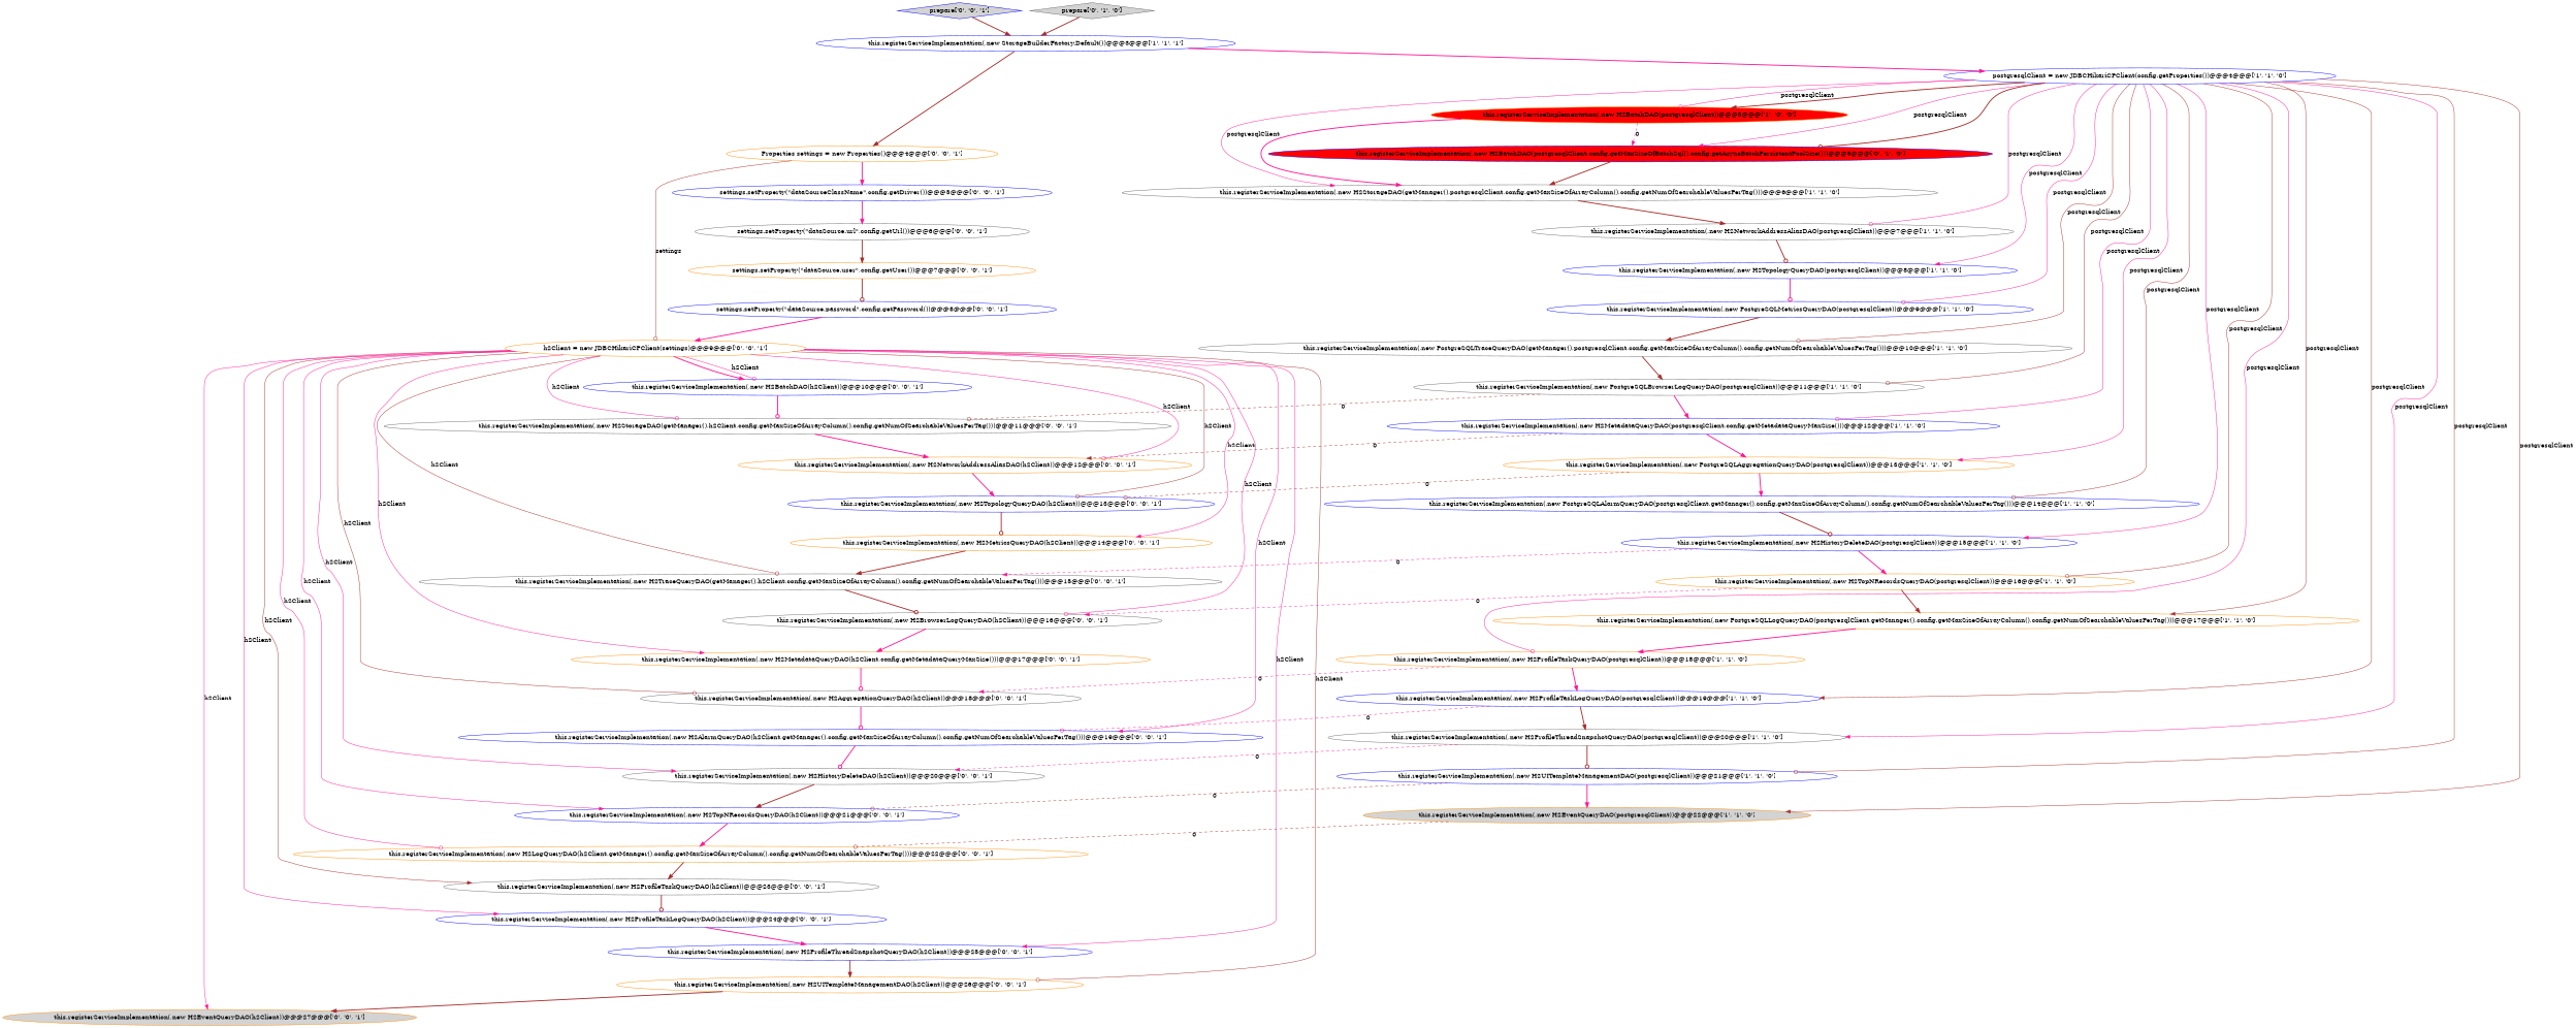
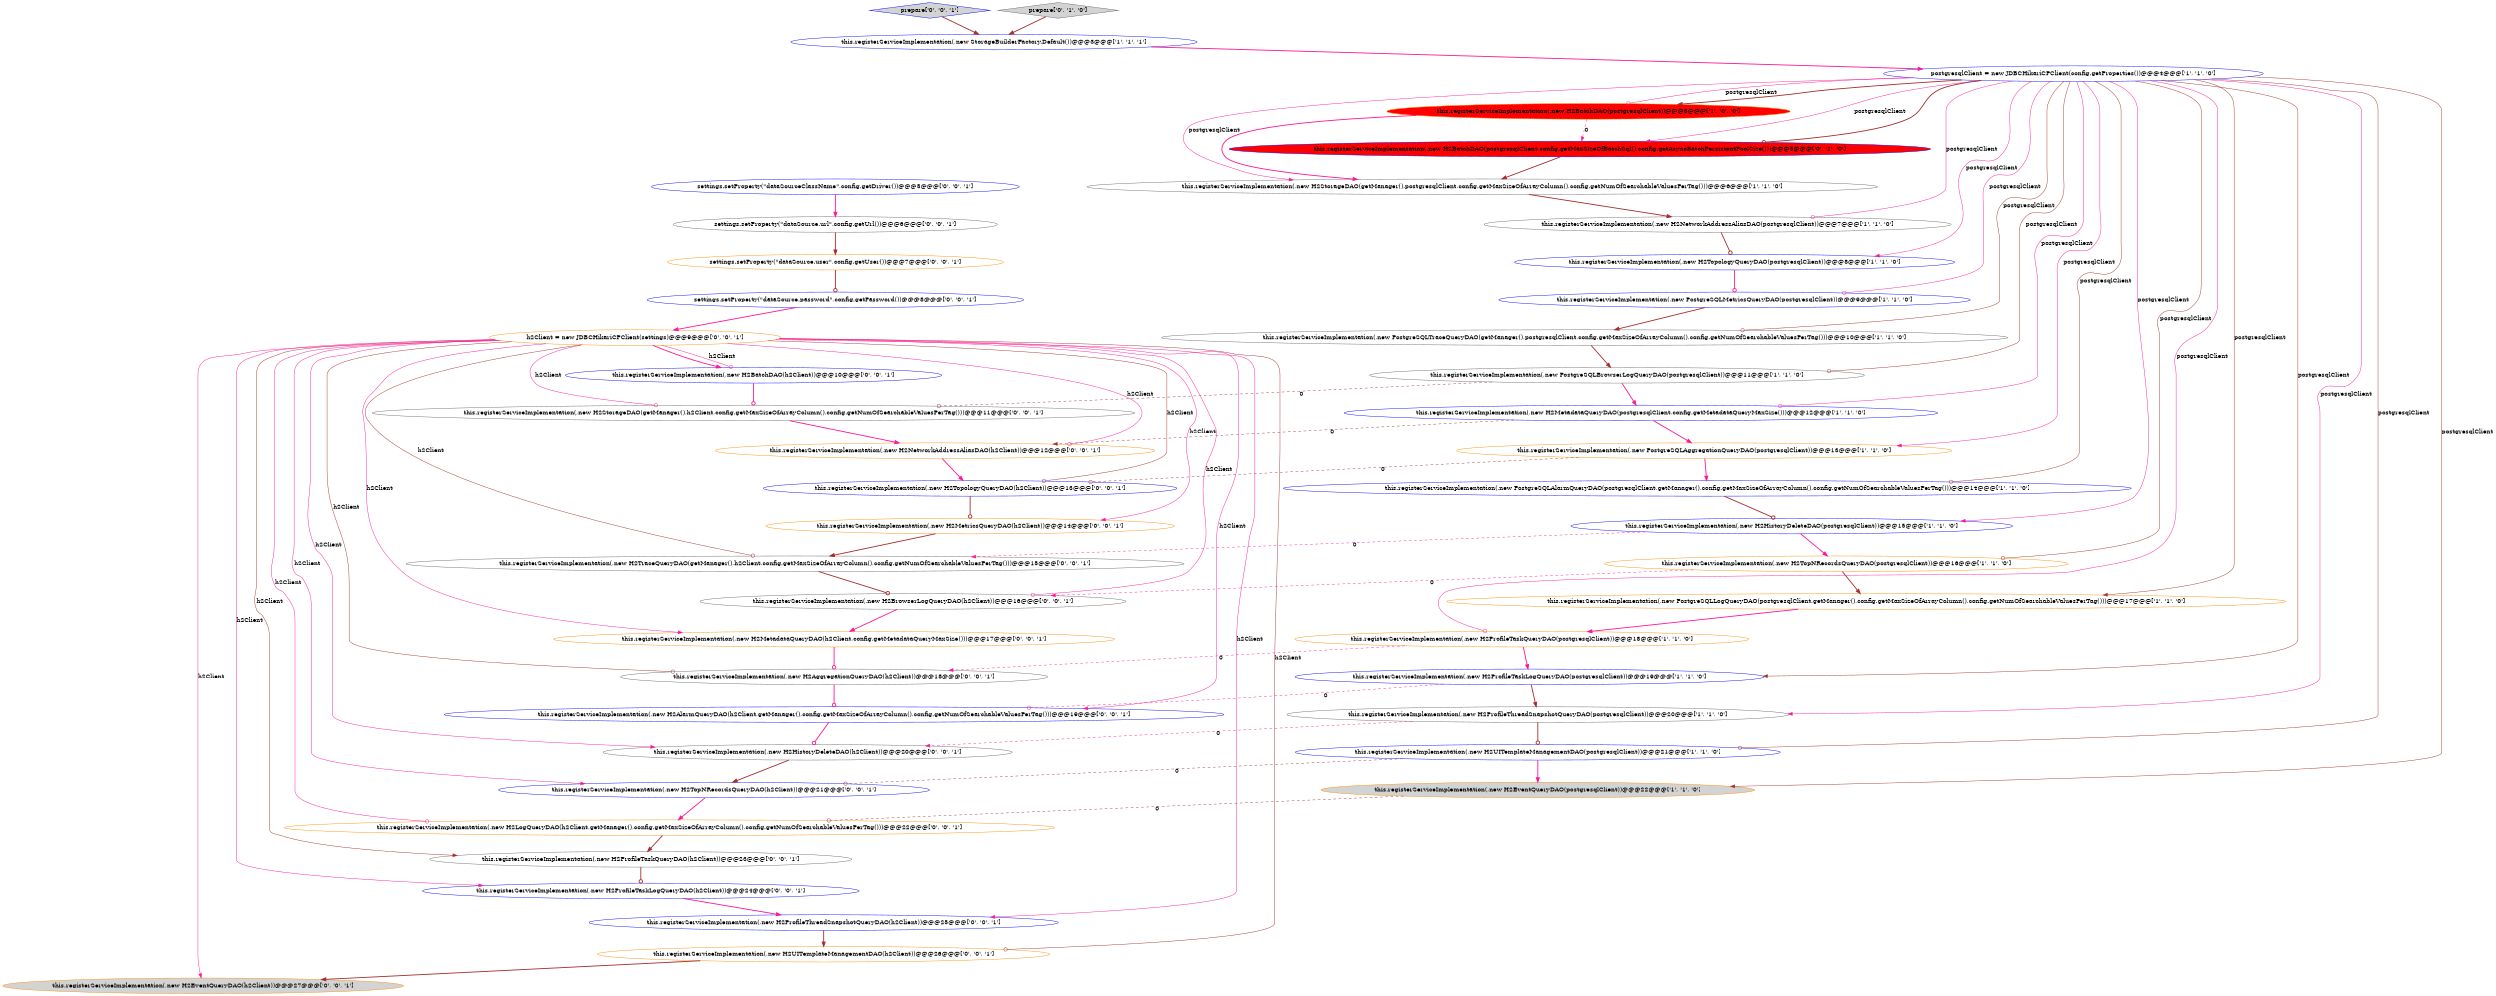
  digraph {
    node [color=blue fillcolor=white shape=ellipse style=filled]
    edge [arrowhead=normal color=deeppink style=bold]
    n1 [label="this.registerServiceImplementation(,new H2TopologyQueryDAO(postgresqlClient))@@@8@@@['1', '1', '0']"]
    n2 [label="this.registerServiceImplementation(,new PostgreSQLMetricsQueryDAO(postgresqlClient))@@@9@@@['1', '1', '0']"]
    n3 [color=gray40 label="this.registerServiceImplementation(,new PostgreSQLTraceQueryDAO(getManager(),postgresqlClient,config.getMaxSizeOfArrayColumn(),config.getNumOfSearchableValuesPerTag()))@@@10@@@['1', '1', '0']"]
    n4 [color=gray40 label="this.registerServiceImplementation(,new PostgreSQLBrowserLogQueryDAO(postgresqlClient))@@@11@@@['1', '1', '0']"]
    n5 [label="this.registerServiceImplementation(,new H2MetadataQueryDAO(postgresqlClient,config.getMetadataQueryMaxSize()))@@@12@@@['1', '1', '0']"]
    n6 [color=gray40 label="this.registerServiceImplementation(,new H2StorageDAO(getManager(),h2Client,config.getMaxSizeOfArrayColumn(),config.getNumOfSearchableValuesPerTag()))@@@11@@@['0', '0', '1']"]
    n7 [color=darkorange label="this.registerServiceImplementation(,new H2NetworkAddressAliasDAO(h2Client))@@@12@@@['0', '0', '1']"]
    n8 [color=darkorange label="this.registerServiceImplementation(,new PostgreSQLAggregationQueryDAO(postgresqlClient))@@@13@@@['1', '1', '0']"]
    n9 [label="this.registerServiceImplementation(,new H2TopologyQueryDAO(h2Client))@@@13@@@['0', '0', '1']"]
    n10 [label="this.registerServiceImplementation(,new PostgreSQLAlarmQueryDAO(postgresqlClient,getManager(),config.getMaxSizeOfArrayColumn(),config.getNumOfSearchableValuesPerTag()))@@@14@@@['1', '1', '0']"]
    n11 [label="this.registerServiceImplementation(,new H2UITemplateManagementDAO(postgresqlClient))@@@21@@@['1', '1', '0']"]
    n12 [color=darkorange fillcolor=lightgray label="this.registerServiceImplementation(,new H2EventQueryDAO(postgresqlClient))@@@22@@@['1', '1', '0']"]
    n13 [label="this.registerServiceImplementation(,new H2TopNRecordsQueryDAO(h2Client))@@@21@@@['0', '0', '1']"]
    n14 [color=darkorange label="this.registerServiceImplementation(,new H2LogQueryDAO(h2Client,getManager(),config.getMaxSizeOfArrayColumn(),config.getNumOfSearchableValuesPerTag()))@@@22@@@['0', '0', '1']"]
    n15 [color=gray40 label="this.registerServiceImplementation(,new H2ProfileTaskQueryDAO(h2Client))@@@23@@@['0', '0', '1']"]
    n16 [color=gray40 label="this.registerServiceImplementation(,new H2NetworkAddressAliasDAO(postgresqlClient))@@@7@@@['1', '1', '0']"]
    n17 [color=darkorange label="this.registerServiceImplementation(,new H2MetricsQueryDAO(h2Client))@@@14@@@['0', '0', '1']"]
    n18 [label="settings.setProperty(\"dataSourceClassName\",config.getDriver())@@@5@@@['0', '0', '1']"]
    n19 [color=gray40 label="settings.setProperty(\"dataSource.url\",config.getUrl())@@@6@@@['0', '0', '1']"]
    n20 [color=darkorange label="settings.setProperty(\"dataSource.user\",config.getUser())@@@7@@@['0', '0', '1']"]
    n21 [color=darkorange label="this.registerServiceImplementation(,new H2UITemplateManagementDAO(h2Client))@@@26@@@['0', '0', '1']"]
    n22 [color=darkorange fillcolor=lightgray label="this.registerServiceImplementation(,new H2EventQueryDAO(h2Client))@@@27@@@['0', '0', '1']"]
    n23 [color=darkorange label="h2Client = new JDBCHikariCPClient(settings)@@@9@@@['0', '0', '1']"]
    n24 [color=darkorange label="this.registerServiceImplementation(,new H2MetadataQueryDAO(h2Client,config.getMetadataQueryMaxSize()))@@@17@@@['0', '0', '1']"]
    n25 [color=gray40 label="this.registerServiceImplementation(,new H2BrowserLogQueryDAO(h2Client))@@@16@@@['0', '0', '1']"]
    n26 [label="this.registerServiceImplementation(,new H2BatchDAO(h2Client))@@@10@@@['0', '0', '1']"]
    n27 [label="this.registerServiceImplementation(,new H2AlarmQueryDAO(h2Client,getManager(),config.getMaxSizeOfArrayColumn(),config.getNumOfSearchableValuesPerTag()))@@@19@@@['0', '0', '1']"]
    n28 [color=gray40 label="this.registerServiceImplementation(,new H2HistoryDeleteDAO(h2Client))@@@20@@@['0', '0', '1']"]
    n29 [label="this.registerServiceImplementation(,new H2ProfileThreadSnapshotQueryDAO(h2Client))@@@25@@@['0', '0', '1']"]
    n30 [color=gray40 label="this.registerServiceImplementation(,new H2AggregationQueryDAO(h2Client))@@@18@@@['0', '0', '1']"]
    n31 [label="this.registerServiceImplementation(,new H2ProfileTaskLogQueryDAO(h2Client))@@@24@@@['0', '0', '1']"]
    n32 [color=gray40 label="this.registerServiceImplementation(,new H2TraceQueryDAO(getManager(),h2Client,config.getMaxSizeOfArrayColumn(),config.getNumOfSearchableValuesPerTag()))@@@15@@@['0', '0', '1']"]
    n33 [color=darkorange label="this.registerServiceImplementation(,new H2ProfileTaskQueryDAO(postgresqlClient))@@@18@@@['1', '1', '0']"]
    n34 [label="this.registerServiceImplementation(,new H2ProfileTaskLogQueryDAO(postgresqlClient))@@@19@@@['1', '1', '0']"]
    n35 [color=gray40 label="this.registerServiceImplementation(,new H2ProfileThreadSnapshotQueryDAO(postgresqlClient))@@@20@@@['1', '1', '0']"]
    n36 [label="this.registerServiceImplementation(,new H2HistoryDeleteDAO(postgresqlClient))@@@15@@@['1', '1', '0']"]
    n37 [color=darkorange label="this.registerServiceImplementation(,new H2TopNRecordsQueryDAO(postgresqlClient))@@@16@@@['1', '1', '0']"]
    n38 [color=darkorange label="this.registerServiceImplementation(,new PostgreSQLLogQueryDAO(postgresqlClient,getManager(),config.getMaxSizeOfArrayColumn(),config.getNumOfSearchableValuesPerTag()))@@@17@@@['1', '1', '0']"]
    n39 [color=gray40 label="this.registerServiceImplementation(,new H2StorageDAO(getManager(),postgresqlClient,config.getMaxSizeOfArrayColumn(),config.getNumOfSearchableValuesPerTag()))@@@6@@@['1', '1', '0']"]
    n40 [fillcolor=lightgray label="prepare['0', '0', '1']" shape=diamond]
    n41 [label="this.registerServiceImplementation(,new StorageBuilderFactory.Default())@@@3@@@['1', '1', '1']"]
    n42 [label="postgresqlClient = new JDBCHikariCPClient(config.getProperties())@@@4@@@['1', '1', '0']"]
-   n43 [color=darkorange label="Properties settings = new Properties()@@@4@@@['0', '0', '1']"]
    n44 [color=gray40 fillcolor=lightgray label="prepare['0', '1', '0']" shape=diamond]
    n45 [fillcolor=red label="this.registerServiceImplementation(,new H2BatchDAO(postgresqlClient,config.getMaxSizeOfBatchSql(),config.getAsyncBatchPersistentPoolSize()))@@@5@@@['0', '1', '0']"]
    n46 [color=darkorange fillcolor=red label="this.registerServiceImplementation(,new H2BatchDAO(postgresqlClient))@@@5@@@['1', '0', '0']"]
    n47 [label="settings.setProperty(\"dataSource.password\",config.getPassword())@@@8@@@['0', '0', '1']"]
    n1 -> n2 [arrowhead=odot]
    n2 -> n3 [color=brown]
    n3 -> n4 [color=brown]
    n4 -> n5
    n4 -> n6 [arrowhead=odot color=brown label=0 style=dashed]
    n5 -> n7 [color=brown label=0 style=dashed]
    n5 -> n8
    n6 -> n7
    n7 -> n9
    n8 -> n9 [arrowhead=odot color=brown label=0 style=dashed]
    n8 -> n10
    n9 -> n17 [arrowhead=odot color=brown]
    n10 -> n36 [arrowhead=odot color=brown]
    n11 -> n12
    n11 -> n13 [arrowhead=odot color=brown label=0 style=dashed]
    n12 -> n14 [arrowhead=odot color=brown label=0 style=dashed]
    n13 -> n14
    n14 -> n15 [color=brown]
    n15 -> n31 [arrowhead=odot color=brown]
    n16 -> n1 [arrowhead=odot color=brown]
    n17 -> n32 [color=brown]
    n18 -> n19
    n19 -> n20 [color=brown]
    n20 -> n47 [arrowhead=odot color=brown]
    n21 -> n22 [color=brown]
    n23 -> n6 [arrowhead=odot label=h2Client style=solid]
    n23 -> n7 [arrowhead=odot label=h2Client style=solid]
    n23 -> n9 [arrowhead=odot color=brown label=h2Client style=solid]
    n23 -> n13 [label=h2Client style=solid]
    n23 -> n14 [arrowhead=odot label=h2Client style=solid]
    n23 -> n15 [color=brown label=h2Client style=solid]
    n23 -> n17 [label=h2Client style=solid]
    n23 -> n21 [arrowhead=odot color=brown label=h2Client style=solid]
    n23 -> n22 [label=h2Client style=solid]
    n23 -> n24 [label=h2Client style=solid]
    n23 -> n25 [arrowhead=odot label=h2Client style=solid]
    n23 -> n26
    n23 -> n26 [arrowhead=odot label=h2Client style=solid]
    n23 -> n27 [label=h2Client style=solid]
    n23 -> n28 [label=h2Client style=solid]
    n23 -> n29 [label=h2Client style=solid]
    n23 -> n30 [arrowhead=odot color=brown label=h2Client style=solid]
    n23 -> n31 [label=h2Client style=solid]
    n23 -> n32 [arrowhead=odot color=brown label=h2Client style=solid]
    n24 -> n30 [arrowhead=odot]
    n25 -> n24
    n26 -> n6 [arrowhead=odot]
    n27 -> n28 [arrowhead=odot]
    n28 -> n13 [color=brown]
    n29 -> n21 [color=brown]
    n30 -> n27 [arrowhead=odot]
    n31 -> n29
    n32 -> n25 [arrowhead=odot color=brown]
    n33 -> n30 [label=0 style=dashed]
    n33 -> n34
    n34 -> n27 [arrowhead=odot label=0 style=dashed]
    n34 -> n35 [color=brown]
    n35 -> n11 [arrowhead=odot color=brown]
    n35 -> n28 [label=0 style=dashed]
    n36 -> n32 [label=0 style=dashed]
    n36 -> n37
    n37 -> n25 [label=0 style=dashed]
    n37 -> n38 [color=brown]
    n38 -> n33
    n39 -> n16 [color=brown]
    n40 -> n41 [color=brown]
    n41 -> n42
-   n41 -> n43 [color=brown]
    n42 -> n1 [label=postgresqlClient style=solid]
    n42 -> n2 [arrowhead=odot label=postgresqlClient style=solid]
    n42 -> n3 [arrowhead=odot color=brown label=postgresqlClient style=solid]
    n42 -> n4 [arrowhead=odot color=brown label=postgresqlClient style=solid]
    n42 -> n5 [arrowhead=odot label=postgresqlClient style=solid]
    n42 -> n8 [label=postgresqlClient style=solid]
    n42 -> n10 [arrowhead=odot color=brown label=postgresqlClient style=solid]
    n42 -> n11 [arrowhead=odot color=brown label=postgresqlClient style=solid]
    n42 -> n12 [color=brown label=postgresqlClient style=solid]
    n42 -> n16 [arrowhead=odot label=postgresqlClient style=solid]
    n42 -> n33 [arrowhead=odot label=postgresqlClient style=solid]
    n42 -> n34 [color=brown label=postgresqlClient style=solid]
    n42 -> n35 [label=postgresqlClient style=solid]
    n42 -> n36 [label=postgresqlClient style=solid]
    n42 -> n37 [arrowhead=odot color=brown label=postgresqlClient style=solid]
    n42 -> n38 [color=brown label=postgresqlClient style=solid]
    n42 -> n39 [label=postgresqlClient style=solid]
    n42 -> n45 [label=postgresqlClient style=solid]
    n42 -> n45 [arrowhead=odot color=brown]
    n42 -> n46 [arrowhead=odot label=postgresqlClient style=solid]
    n42 -> n46 [color=brown]
-   n43 -> n18
-   n43 -> n23 [arrowhead=odot color=brown label=settings style=solid]
    n44 -> n41 [color=brown]
    n45 -> n39 [color=brown]
    n46 -> n39
    n46 -> n45 [label=0 style=dashed]
    n47 -> n23
  }
